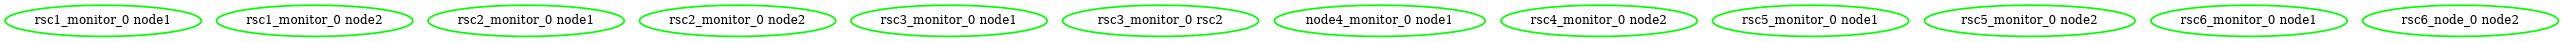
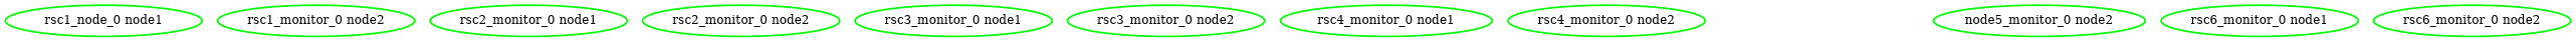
  digraph {
    node [color=green fontcolor=black style=bold]
-   "rsc1_monitor_0 node1"
+   "rsc1_monitor_0 node1" [label="rsc1_node_0 node1"]
    "rsc1_monitor_0 node2"
    "rsc2_monitor_0 node1"
    "rsc2_monitor_0 node2"
    "rsc3_monitor_0 node1"
-   "rsc3_monitor_0 node2" [label="rsc3_monitor_0 rsc2"]
-   "rsc4_monitor_0 node1" [label="node4_monitor_0 node1"]
+   "rsc3_monitor_0 node2"
+   "rsc4_monitor_0 node1"
    "rsc4_monitor_0 node2"
-   "rsc5_monitor_0 node1"
-   "rsc5_monitor_0 node2"
+   "rsc5_monitor_0 node2" [label="node5_monitor_0 node2"]
    "rsc6_monitor_0 node1"
-   "rsc6_monitor_0 node2" [label="rsc6_node_0 node2"]
+   "rsc6_monitor_0 node2"
  }
